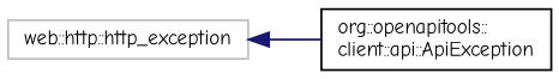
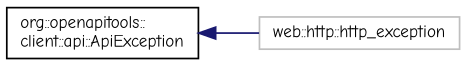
  digraph {
    rankdir=LR
    fontname="Comic Neue"
    node [fontname="Comic Neue" fontsize=10 shape=record]
    n1 [color=grey75 height=0.2 label="web::http::http_exception" width=0.4]
    n2 [color=black height=0.2 label="org::openapitools::\lclient::api::ApiException" width=0.4]
-   n1 -> n2 [color=midnightblue dir=back fontname="Comic Neue" fontsize=10 labelfontname=Helvetica labelfontsize=10 style=solid]
+   n2 -> n1 [color=midnightblue dir=back fontname="Comic Neue" fontsize=10 labelfontname=Helvetica labelfontsize=10 style=solid]
  }
